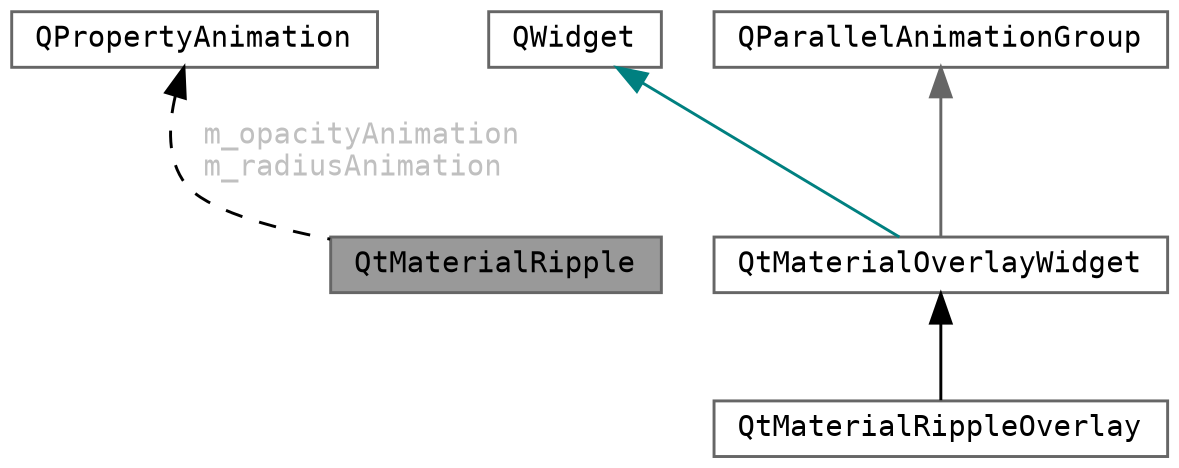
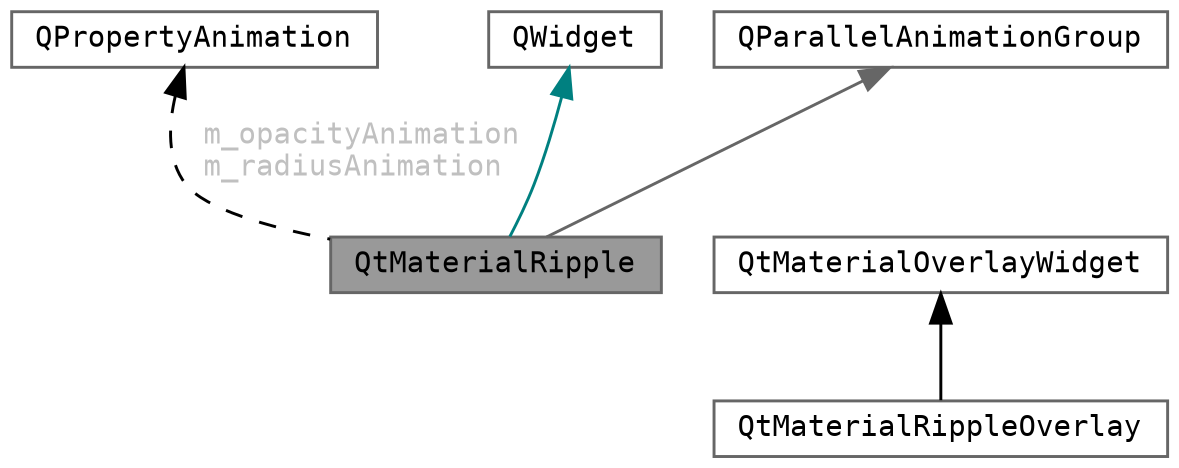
  digraph {
    fontname="DejaVu Sans Mono"
    node [color=gray40 fillcolor=white fontname="DejaVu Sans Mono" fontsize=10 shape=box style=filled]
    edge [color=black dir=back fontname="DejaVu Sans Mono" fontsize=10 labelfontname=Helvetica labelfontsize=10 style=solid]
    n1 [fillcolor=grey60 fontcolor=black height=0.2 label=QtMaterialRipple width=0.4]
    n2 [height=0.2 label=QParallelAnimationGroup width=0.4]
    n3 [height=0.2 label=QtMaterialRippleOverlay width=0.4]
    n4 [height=0.2 label=QtMaterialOverlayWidget width=0.4]
    n5 [height=0.2 label=QWidget width=0.4]
    n6 [height=0.2 label=QPropertyAnimation width=0.4]
-   n2 -> n4 [color=gray40]
+   n2 -> n1 [color=gray40]
    n4 -> n3
-   n5 -> n4 [color=teal]
+   n5 -> n1 [color=teal]
    n6 -> n1 [fontcolor=grey label=" m_opacityAnimation\nm_radiusAnimation" style=dashed]
  }
